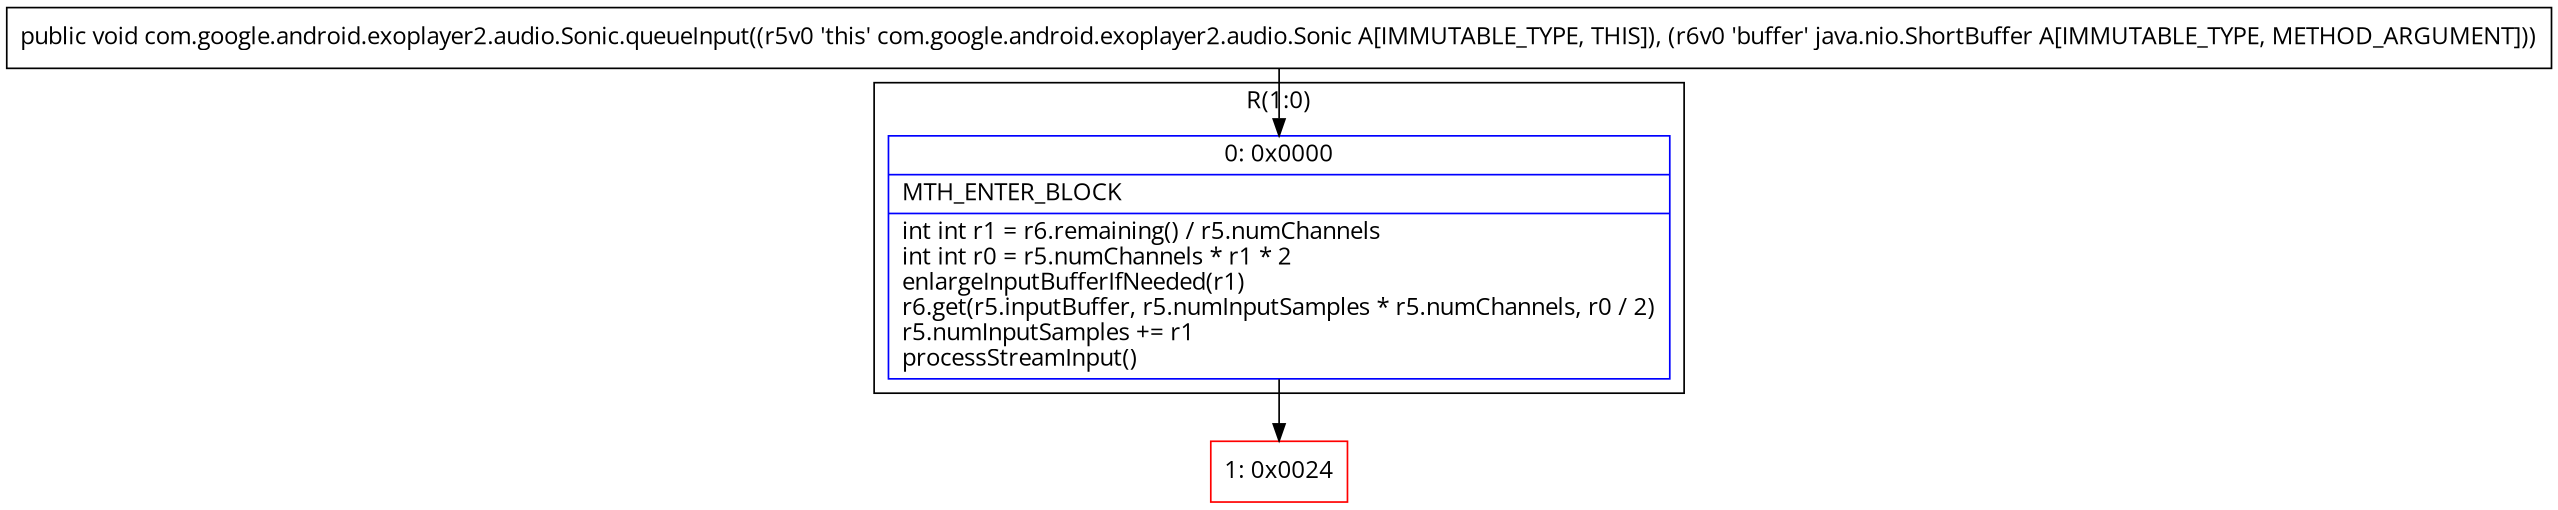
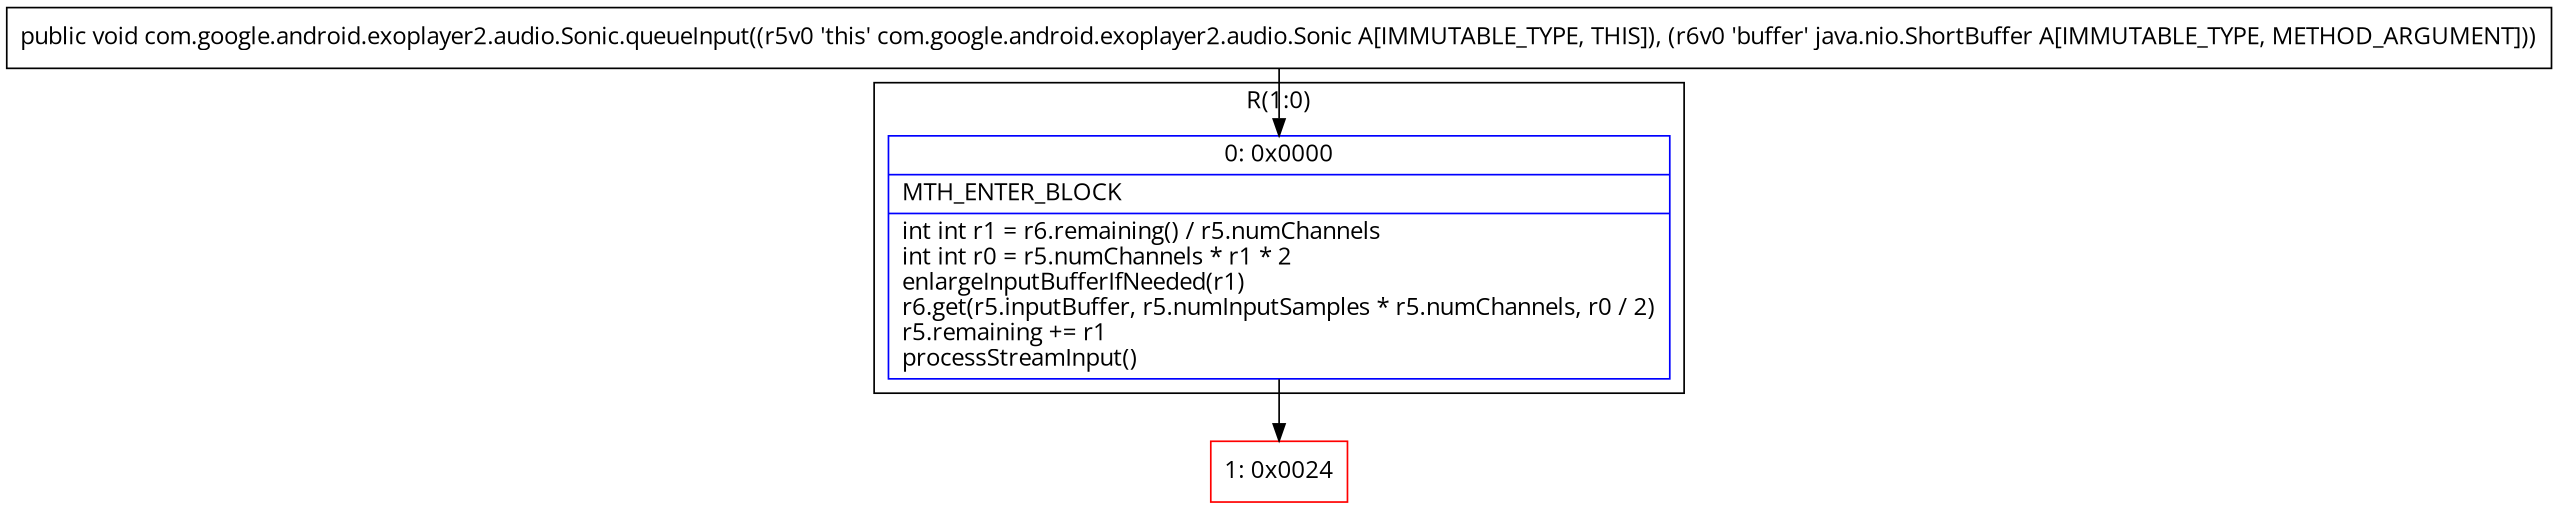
  digraph {
    fontname="Open Sans"
    node [shape=record fontname="Open Sans"]
    edge [fontname="Open Sans"]
-   n1 [color=blue label="{0\:\ 0x0000|MTH_ENTER_BLOCK\l|int int r1 = r6.remaining() \/ r5.numChannels\lint int r0 = r5.numChannels * r1 * 2\lenlargeInputBufferIfNeeded(r1)\lr6.get(r5.inputBuffer, r5.numInputSamples * r5.numChannels, r0 \/ 2)\lr5.numInputSamples += r1\lprocessStreamInput()\l}"]
+   n1 [color=blue label="{0\:\ 0x0000|MTH_ENTER_BLOCK\l|int int r1 = r6.remaining() \/ r5.numChannels\lint int r0 = r5.numChannels * r1 * 2\lenlargeInputBufferIfNeeded(r1)\lr6.get(r5.inputBuffer, r5.numInputSamples * r5.numChannels, r0 \/ 2)\lr5.remaining += r1\lprocessStreamInput()\l}"]
    n2 [color=red label="{1\:\ 0x0024}"]
    n3 [label="{public void com.google.android.exoplayer2.audio.Sonic.queueInput((r5v0 'this' com.google.android.exoplayer2.audio.Sonic A[IMMUTABLE_TYPE, THIS]), (r6v0 'buffer' java.nio.ShortBuffer A[IMMUTABLE_TYPE, METHOD_ARGUMENT])) }"]
    subgraph cluster_1 {
      label="R(1:0)"
      n1
    }
    n1 -> n2
    n3 -> n1
  }
